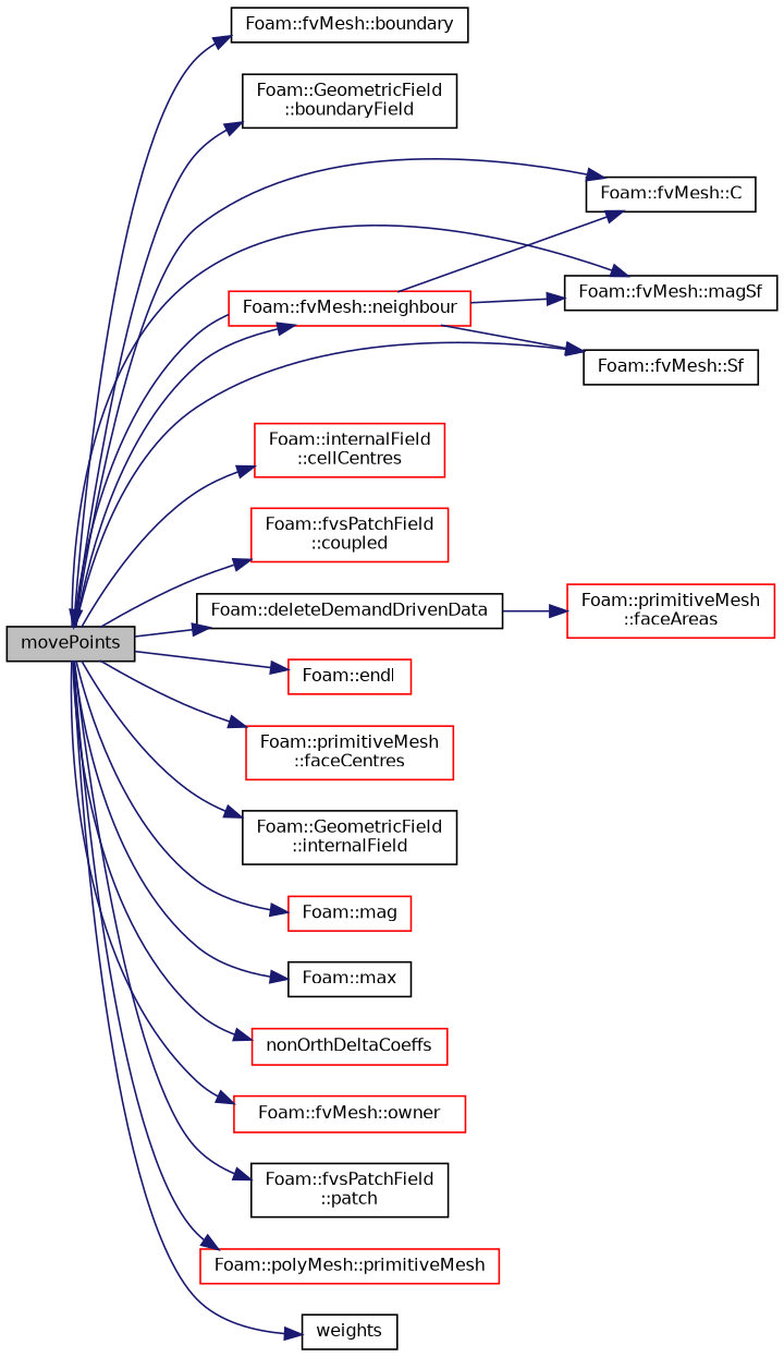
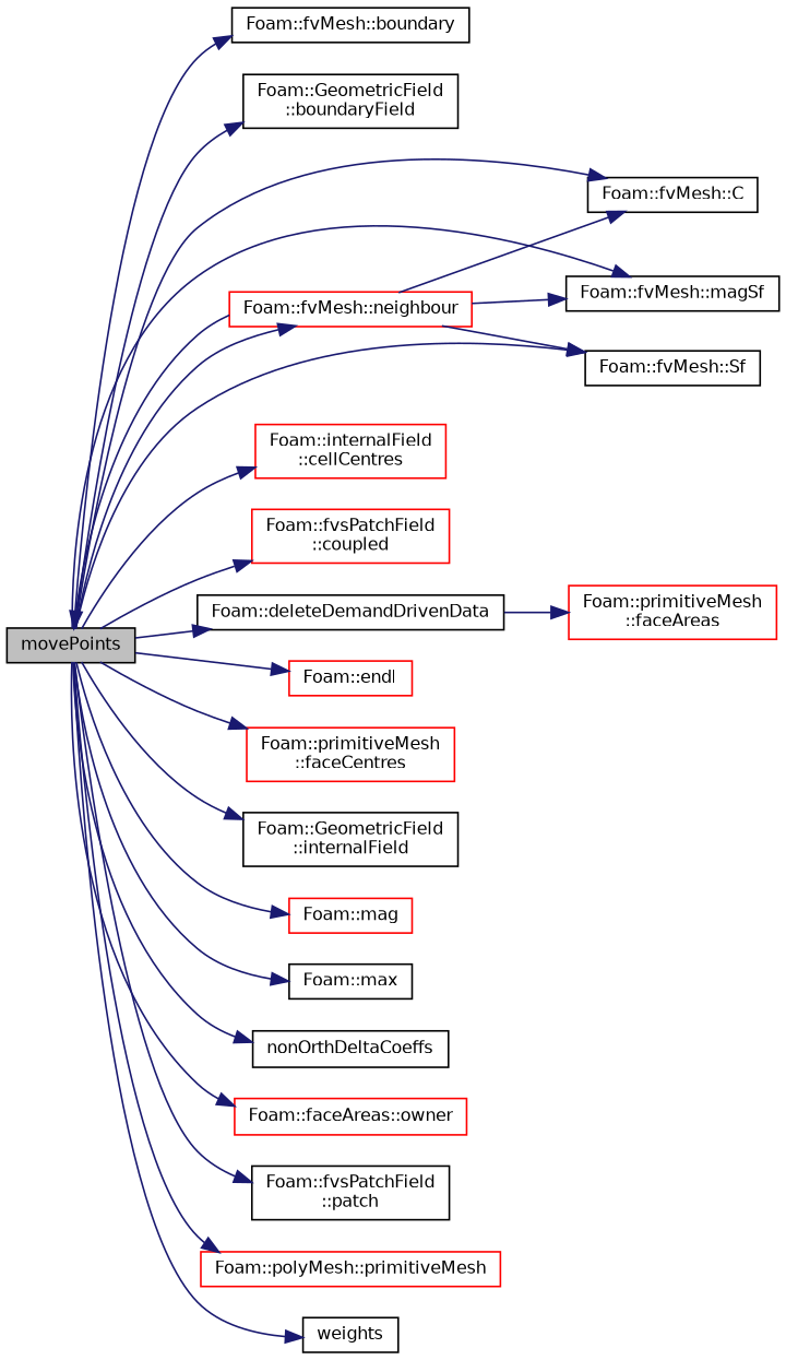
  digraph {
    rankdir=LR
    node [color=black fontname=Helvetica fontsize=10 shape=record]
    edge [color=midnightblue fontname=Helvetica fontsize=10 labelfontname=Helvetica labelfontsize=10 style=solid]
    n1 [fillcolor=grey75 fontcolor=black height=0.2 label=movePoints style=filled width=0.4]
    n2 [height=0.2 label="Foam::fvMesh::boundary" width=0.4]
    n3 [height=0.2 label="Foam::GeometricField\l::boundaryField" width=0.4]
    n4 [height=0.2 label="Foam::fvMesh::C" width=0.4]
    n5 [color=red height=0.2 label="Foam::internalField\l::cellCentres" width=0.4]
    n6 [color=red height=0.2 label="Foam::fvsPatchField\l::coupled" width=0.4]
    n7 [height=0.2 label="Foam::deleteDemandDrivenData" width=0.4]
    n8 [color=red height=0.2 label="Foam::endl" width=0.4]
    n9 [color=red height=0.2 label="Foam::primitiveMesh\l::faceCentres" width=0.4]
    n10 [height=0.2 label="Foam::GeometricField\l::internalField" width=0.4]
    n11 [color=red height=0.2 label="Foam::mag" width=0.4]
    n12 [height=0.2 label="Foam::fvMesh::magSf" width=0.4]
    n13 [height=0.2 label="Foam::max" width=0.4]
    n14 [color=red height=0.2 label="Foam::fvMesh::neighbour" width=0.4]
    n15 [height=0.2 label="Foam::fvMesh::Sf" width=0.4]
-   n16 [color=red height=0.2 label=nonOrthDeltaCoeffs width=0.4]
-   n17 [color=red height=0.2 label="Foam::fvMesh::owner" width=0.4]
+   n16 [height=0.2 label=nonOrthDeltaCoeffs width=0.4]
+   n17 [color=red height=0.2 label="Foam::faceAreas::owner" width=0.4]
    n18 [height=0.2 label="Foam::fvsPatchField\l::patch" width=0.4]
    n19 [color=red height=0.2 label="Foam::polyMesh::primitiveMesh" width=0.4]
    n20 [height=0.2 label=weights width=0.4]
    n21 [color=red height=0.2 label="Foam::primitiveMesh\l::faceAreas" width=0.4]
    n1 -> n2
    n1 -> n3
    n1 -> n4
    n1 -> n5
    n1 -> n6
    n1 -> n7
    n1 -> n8
    n1 -> n9
    n1 -> n10
    n1 -> n11
    n1 -> n12
    n1 -> n13
    n1 -> n14
    n1 -> n15
    n1 -> n16
    n1 -> n17
    n1 -> n18
    n1 -> n19
    n1 -> n20
    n7 -> n21
    n14 -> n1
    n14 -> n4
    n14 -> n12
    n14 -> n15
  }
